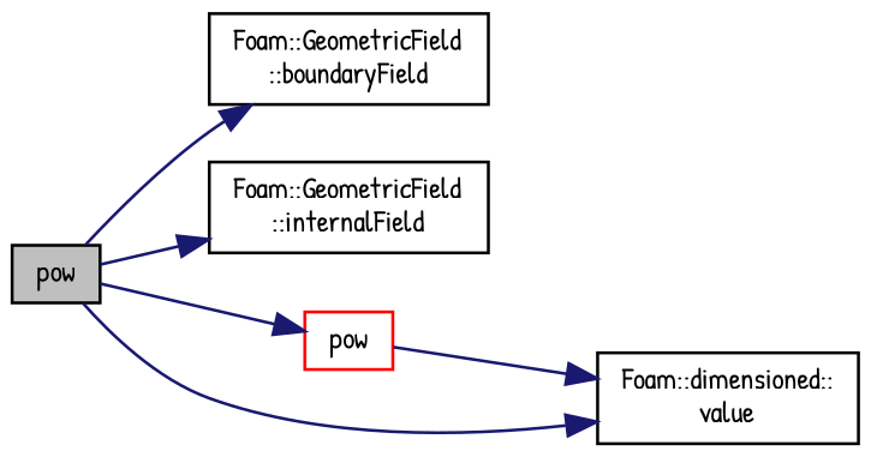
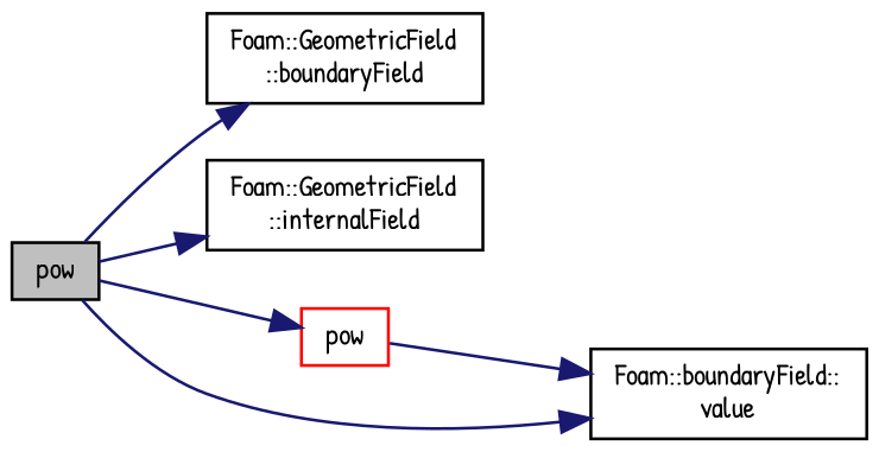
  digraph {
    rankdir=LR
    fontname="Patrick Hand"
    node [color=black fontname="Patrick Hand" fontsize=10 shape=record]
    edge [color=midnightblue fontname="Patrick Hand" fontsize=10 labelfontname=FreeSans labelfontsize=10 style=solid]
    n1 [fillcolor=grey75 fontcolor=black height=0.2 label=pow style=filled width=0.4]
    n2 [height=0.2 label="Foam::GeometricField\l::boundaryField" width=0.4]
    n3 [height=0.2 label="Foam::GeometricField\l::internalField" width=0.4]
    n4 [color=red height=0.2 label=pow width=0.4]
-   n5 [height=0.2 label="Foam::dimensioned::\lvalue" width=0.4]
+   n5 [height=0.2 label="Foam::boundaryField::\lvalue" width=0.4]
    n1 -> n2
    n1 -> n3
    n1 -> n4
    n1 -> n5
    n4 -> n5
  }
